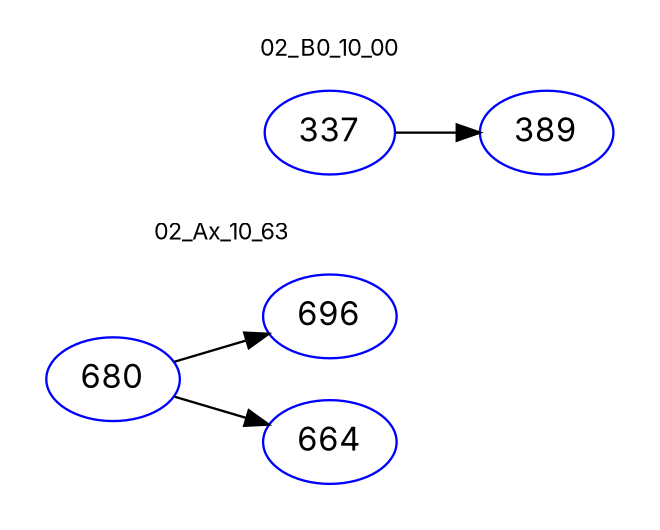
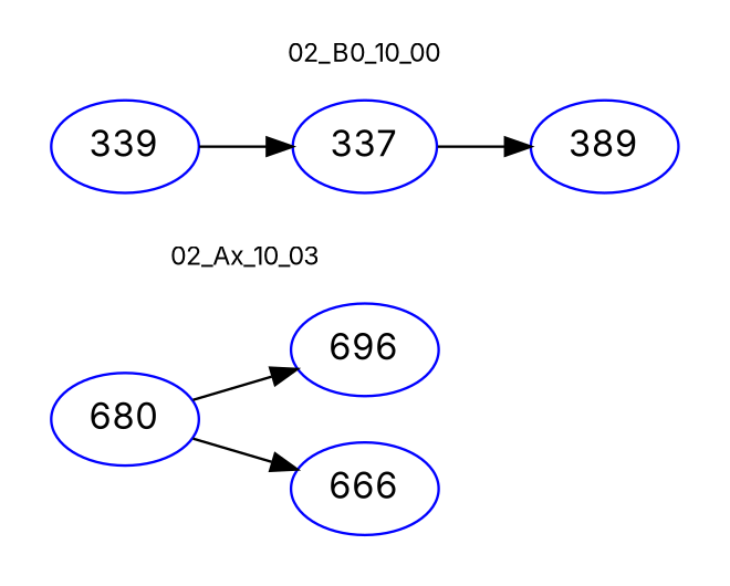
  digraph {
    fontname=Inter
    rankdir=LR
    node [color=blue fontname=Inter]
    edge [color=black fontname=Inter]
    n1 [label=680]
-   n2 [label=664]
+   n2 [label=666]
    n3 [label=696]
+   n4 [label=339]
    n5 [label=337]
    n6 [label=389]
    subgraph cluster_1 {
      color=white
      fontsize=10
-     label="02_Ax_10_63"
+     label="02_Ax_10_03"
      n1
      n2
      n3
    }
    subgraph cluster_2 {
      color=white
      fontsize=10
      label="02_B0_10_00"
+     n4
      n5
      n6
    }
    n1 -> n2
    n1 -> n3
+   n4 -> n5
    n5 -> n6
  }
